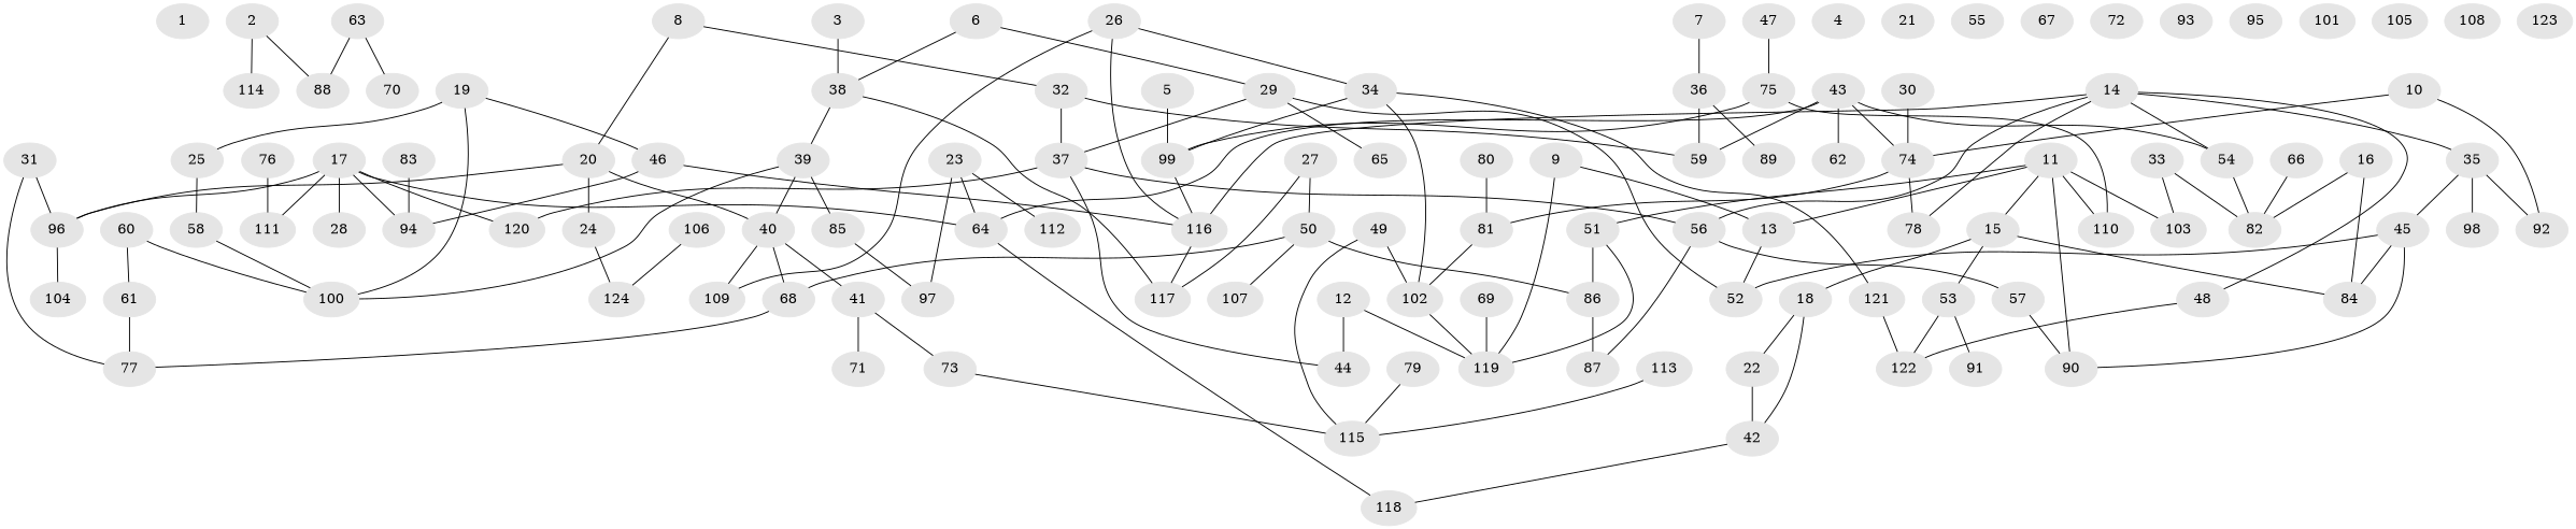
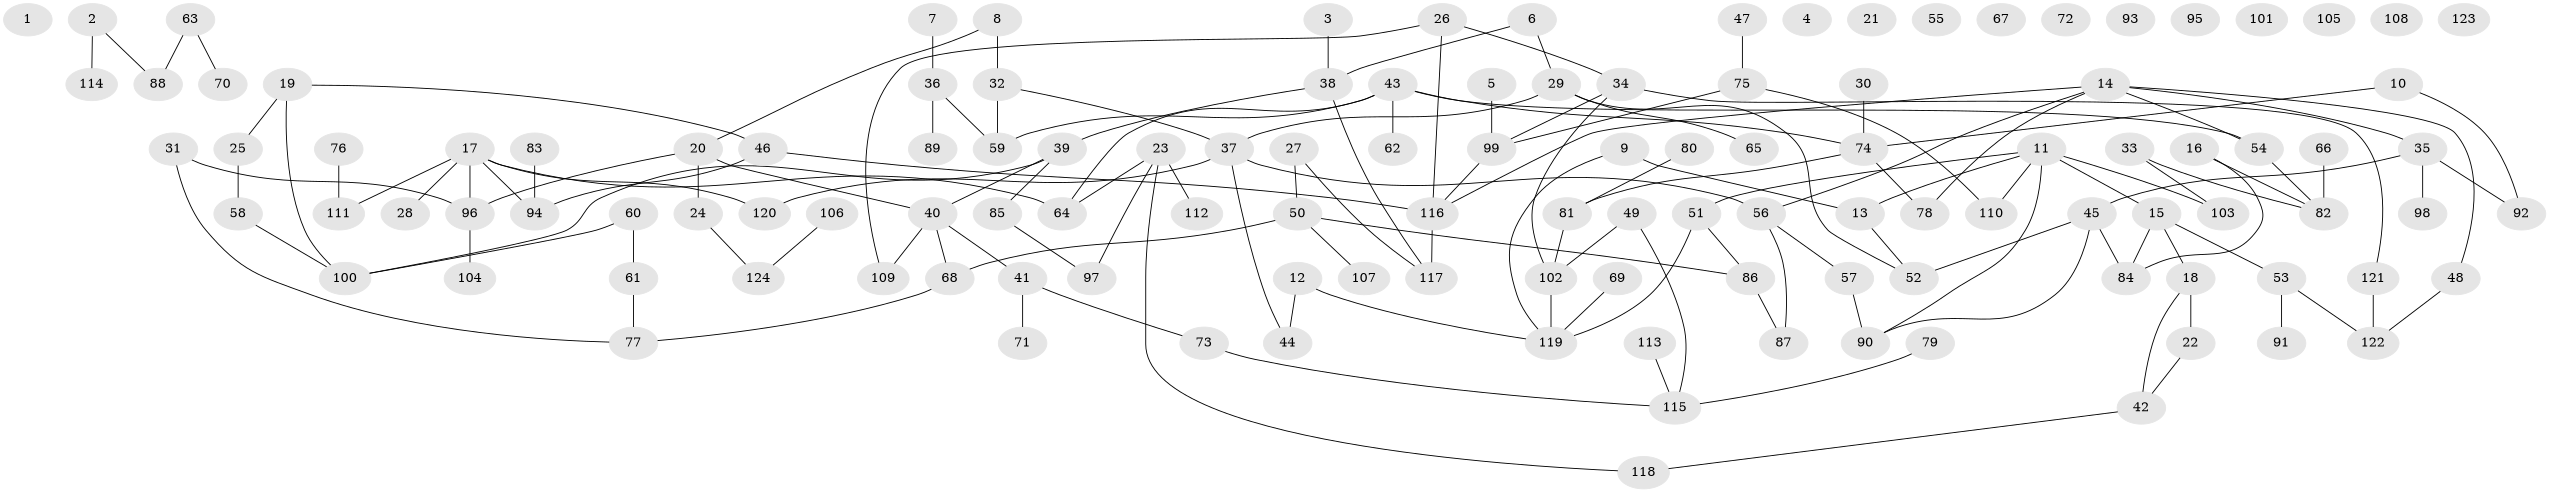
  graph {
    node [color=gray90 style=filled]
    1
    2
    88
    114
    3
    38
    117
    39
    4
    5
    99
    116
    6
    29
    52
    37
    65
    7
    36
    59
    89
    8
    20
    32
    96
    24
    40
    9
    13
    119
    10
    74
    92
    78
    81
    11
    15
    51
    90
    103
    110
    18
    53
    84
    86
    12
    44
    14
    35
    48
    54
    56
    45
    98
    122
    82
    57
    87
    22
    42
    91
    16
    17
    28
    64
    94
    111
    120
    118
    104
    19
    25
    46
    100
    58
    124
    109
    41
    68
    21
    23
    97
    112
    26
    34
    102
    121
    27
    50
    107
    30
    31
    77
    33
    85
    71
    73
    115
    43
    62
    47
    75
    49
    55
    60
    61
    63
    70
    66
    67
    69
    72
    76
    79
    80
    83
    93
    95
    101
    105
    106
    108
    113
    123
    2 -- 88
    2 -- 114
    3 -- 38
    38 -- 117
    38 -- 39
    39 -- 40
    39 -- 100
    39 -- 85
    5 -- 99
    99 -- 116
    116 -- 117
    6 -- 38
    6 -- 29
    29 -- 52
    29 -- 37
    29 -- 65
    37 -- 44
    37 -- 56
    37 -- 120
    7 -- 36
    36 -- 59
    36 -- 89
    8 -- 20
    8 -- 32
    20 -- 96
    20 -- 24
    20 -- 40
    32 -- 37
    32 -- 59
    96 -- 104
    24 -- 124
    40 -- 109
    40 -- 41
    40 -- 68
    9 -- 13
    9 -- 119
    13 -- 52
    10 -- 74
    10 -- 92
    74 -- 78
    74 -- 81
    81 -- 102
    11 -- 13
    11 -- 15
    11 -- 51
    11 -- 90
    11 -- 103
    11 -- 110
    15 -- 18
    15 -- 53
    15 -- 84
    51 -- 119
    51 -- 86
    18 -- 22
    18 -- 42
    53 -- 122
    53 -- 91
    86 -- 87
    12 -- 119
    12 -- 44
    14 -- 116
    14 -- 78
    14 -- 35
    14 -- 48
    14 -- 54
    14 -- 56
    35 -- 92
    35 -- 45
    35 -- 98
    48 -- 122
    54 -- 82
    56 -- 57
    56 -- 87
    45 -- 52
    45 -- 90
    45 -- 84
    57 -- 90
    22 -- 42
    42 -- 118
    16 -- 84
    16 -- 82
    17 -- 96
    17 -- 28
    17 -- 64
    17 -- 94
    17 -- 111
    17 -- 120
-   64 -- 118
+   23 -- 118
    19 -- 25
    19 -- 46
    19 -- 100
    25 -- 58
    46 -- 116
    46 -- 94
    58 -- 100
    41 -- 71
    41 -- 73
    68 -- 77
    23 -- 64
    23 -- 97
    23 -- 112
    26 -- 116
    26 -- 109
    26 -- 34
    34 -- 99
    34 -- 102
    34 -- 121
    102 -- 119
    121 -- 122
    27 -- 117
    27 -- 50
    50 -- 86
    50 -- 68
    50 -- 107
    30 -- 74
    31 -- 96
    31 -- 77
    33 -- 103
    33 -- 82
    85 -- 97
    73 -- 115
    43 -- 59
    43 -- 74
    43 -- 54
    43 -- 64
    43 -- 62
    47 -- 75
    75 -- 99
    75 -- 110
    49 -- 102
    49 -- 115
    60 -- 100
    60 -- 61
    61 -- 77
    63 -- 88
    63 -- 70
    66 -- 82
    69 -- 119
    76 -- 111
    79 -- 115
    80 -- 81
    83 -- 94
    106 -- 124
    113 -- 115
  }
